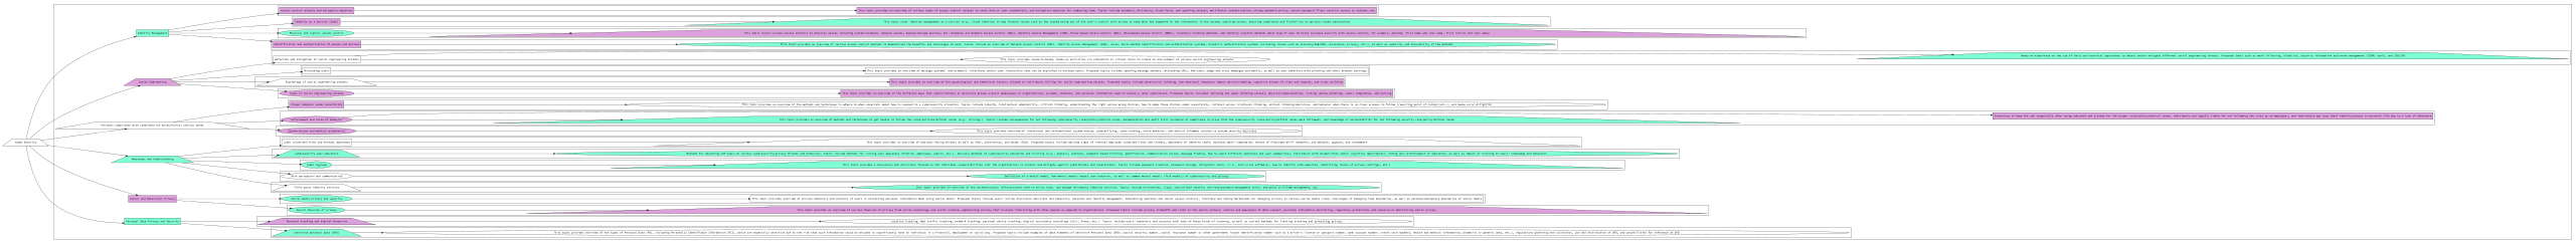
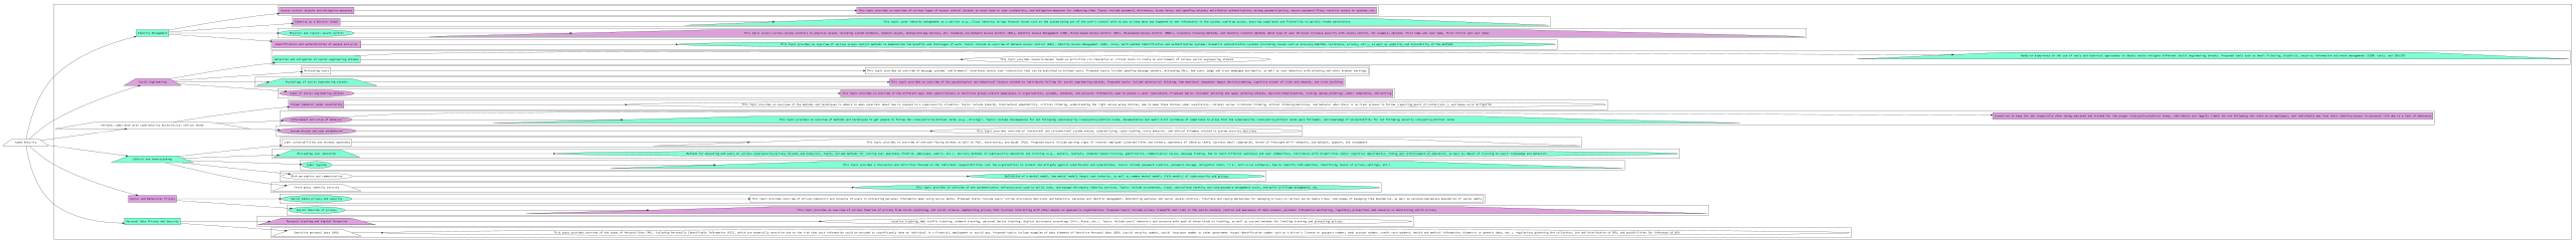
  digraph {
    compound=true
    fontname="Source Code Pro"
    rankdir=LR
    node [fillcolor=aquamarine fontname="Source Code Pro" shape=ellipse style=filled]
    edge [fontname="Source Code Pro"]
-   n1 [fillcolor=plum label="Identification and authentication of people and devices" shape=box]
+   n1 [fillcolor=plum label="Identification and authentication of people and error" shape=box]
    n2 [label="This topic provides an overview of various access control methods to demonstrate the benefits and challenges of each. Topics include an overview of Network Access Control (NAC), Identity Access Management (IAM), roles, multi-method identification and authentication systems, biometric authentication systems (including issues such as accuracy/FAR/FRR, resistance, privacy, etc.), as well as usability and tolerability of the methods"]
    n3 [label="Physical and logical assets control"]
    n4 [fillcolor=plum label="This topic covers various access controls to physical assets including system hardware, network assets, backup/storage devices, etc. Examples are Network Access Control (NAC), Identity Access Management (IAM), Rules-based Access Control (RAC), Rolesbased Access Control (RBAC), inventory tracking methods, and identity creation methods (what type of user ID helps increase security with access control, for example, abc1234, first name and last name, first initial and last name)" shape=trapezium]
    n5 [fillcolor=plum label="Identity as a Service (IaaS)" shape=box]
    n6 [label="This topic cover identity management as a service (e.g., Cloud identity) brings forward issues such as the system being out of the user’s control with no way to know what has happened to the information in the system, auditing access, ensuring compliance and flexibility to quickly revoke permissions" shape=trapezium]
    n7 [fillcolor=white label="Third-party identity services" shape=trapezium]
    n8 [label="This topic provides an overview of the authentication infrastructure used to build, host, and manage thirdparty identity services. Topics include on-premises, cloud, centralized identity services/password management tools, end-point privilege management, etc"]
    n9 [fillcolor=plum label="Access control attacks and mitigation measures" shape=box]
    n10 [fillcolor=plum label="This topic provides an overview of various types of access control attacks to steal data or user credentials, and mitigation measures for combating them. Topics include password, dictionary, brute force, and spoofing attacks; multifactor authentication; strong password policy; secure password files; restrict access to systems; etc" shape=box]
    n11 [fillcolor=plum label="Types of social engineering attacks"]
    n12 [fillcolor=plum label="This topic provides an overview of the different ways that cybercriminals or malicious groups exploit weaknesses in organizations, systems, networks, and personal information used to enable a later cyberattack. Proposed topics included- phishing and spear phishing attacks, physical/impersonation, vishing (phone phishing), email compromise, and baiting" shape=box]
-   n13 [fillcolor=white label="Psychology of social engineering attacks" shape=trapezium]
+   n13 [label="Psychology of social engineering attacks" shape=trapezium]
    n14 [fillcolor=plum label="This topic provides an overview of the psychological and behavioral factors related to individuals falling for social engineering attacks. Proposed topics include adversarial thinking, how emotional responses impact decision-making, cognitive biases of risks and rewards, and trust building" shape=box]
    n15 [fillcolor=white label="Misleading users" shape=box]
    n16 [fillcolor=white label="This topic provides an overview of message systems’ and browsers’ interfaces and/or user interaction that can be exploited to mislead users. Proposed topics include spoofing message senders, misleading URLs, how users judge and trust webpages and emails, as well as user behaviors with phishing and other browser warnings" shape=box]
-   n17 [fillcolor=white label="Detection and mitigation of social engineering attacks" shape=box]
+   n17 [label="Detection and mitigation of social engineering attacks" shape=box]
    n18 [fillcolor=white label="This topic provides scenario-based, hands-on activities via simulation or virtual tools to create an environment of various social engineering attacks"]
    n19 [label="Hands-on experience on the use of tools and technical approaches to detect and/or mitigate different social engineering threats. Proposed tools such as email filtering, blacklist, security information and event management (SIEM) tools, and IDS/IPS" shape=trapezium]
-   n20 [fillcolor=plum label="System misuse and medical misbehavior"]
+   n20 [fillcolor=plum label="System misuse and user misbehavior"]
    n21 [fillcolor=white label="This topic provides overview of intentional and unintentional system misuse, cyberbullying, cyber hacking, naive behavior, and ethical dilemmas related to system security decisions"]
    n22 [fillcolor=plum label="Enforcement and rules of behavior"]
    n23 [label="This topic provides an overview of methods and techniques to get people to follow the rules/policies/ethical norms (e.g., driving!). Topics include consequences for not following cybersecurity rules/policy/ethical norms, documentation and audit trail (evidence of compliance to prove that the cybersecurity rules/policy/ethical norms were followed), and knowledge of accountability for not following security rule/policy/ethical norms" shape=trapezium]
    n24 [fillcolor=plum label="Incentives to keep the job (especially after being educated and trained for the proper rules/policy/ethical norms, individuals are legally liable for not following the rules as an employee), and individuals may lose their identity/access in personal life due to a lack of adherence" shape=box]
    n25 [fillcolor=plum label="Proper behavior under uncertainty" shape=box]
    n26 [fillcolor=white label="This topic provides an overview of the methods and techniques to adhere to when uncertain about how to respond to a cybersecurity situation. Topics include CyberIQ, intellectual adaptability, critical thinking, understanding the right versus wrong choices, how to make those choices under uncertainty, rational versus irrational thinking, ethical thinking/decisions, and behavior when there is no clear process to follow (reporting/point of contact/etc.), and human error mitigation"]
    n27 [fillcolor=white label="Risk perception and communication"]
    n28 [label="Definition of a mental model, how mental models impact user behavior, as well as common mental models (folk models) of cybersecurity and privacy"]
    n29 [label="Cyber hygiene"]
    n30 [label="This topic provides a discussion and activities focused on the individual responsibilities (not the organization) to protect and mitigate against cyberthreats and cyberattacks. Topics include password creation, password storage, mitigation tools, (i.e., anti-virus software), how to identify safe websites, identifying levels of privacy settings, etc.)" shape=trapezium]
-   n31 [label="Cybersecurity user education" shape=trapezium]
+   n31 [label="Misleading user education" shape=trapezium]
    n32 [label="Methods for educating end-users on various cybersecurity/privacy threats and behaviors. Topics include methods for raising user awareness (PreK-12, employees, public, etc.), delivery methods of cybersecurity education and training (e.g., posters, leaflets, computer-based training, gamification, communication styles, message framing, how to reach different audiences and user communities, individuals with disabilities and/or cognitive impairments), timing and reinforcement of education, as well as impact of training on users’ knowledge and behaviors"]
    n33 [fillcolor=white label="Cyber vulnerabilities and threats awareness" shape=box]
    n34 [fillcolor=white label="This topic provides an overview of end-user-facing threats as well as Fear, Uncertainty, and Doubt (FUD). Proposed topics include warning signs of internal employee vulnerabilities and threats, awareness of identity theft, business email compromise, threat of free/open Wi-Fi networks, and malware, spyware, and ransomware" shape=trapezium]
    n35 [label="Social theories of privacy"]
    n36 [fillcolor=plum label="This topic provides an overview of various theories of privacy from social psychology and social science, emphasizing privacy that involves interacting with other people as opposed to organizations. Proposed topics include privacy tradeoffs and risks in the social context, control and awareness of data consent, personal information monitoring, regulatory protections and concerns on maintaining social privacy" shape=trapezium]
    n37 [label="Social media privacy and security"]
    n38 [fillcolor=white label="This topic provides overview of privacy behaviors and concerns of users in protecting personal information when using social media. Proposed topics include users’ online disclosure decisions and behaviors, personas and identity management, determining audience and social access controls, interface and coping mechanisms for managing privacy on various social media sites, challenges of managing time boundaries, as well as personal/workplace boundaries of social media" shape=box]
-   n39 [label="Sensitive personal data (SPD)" shape=trapezium]
+   n39 [fillcolor=white label="Sensitive personal data (SPD)" shape=trapezium]
    n40 [fillcolor=white label="This topic provides overview of the types of Personal Data (PD), including Personally Identifiable Information (PII), which are especially sensitive due to the risk that such information could be misused to significantly harm an individual in a financial, employment or social way. Proposed topics include examples of data elements of Sensitive Personal Data (SPD) (social security number, social insurance number or other government issued identification number such as a driver’s license or passport number; bank account number; credit card numbers; health and medical information; biometric or genetic data, etc.), regulations governing the collection, use and distribution of SPD, and possibilities for inference of SPD"]
    n41 [fillcolor=plum label="Personal tracking and digital footprint" shape=trapezium]
    n42 [fillcolor=white label="Location tracking, Web traffic tracking, network tracking, personal device tracking, digital assistants recordings (Siri, Alexa, etc.). Topics include users’ behaviors and concerns with each of these kinds of tracking, as well as current methods for limiting tracking and protecting privacy"]
    n43 [label="Identity Management" shape=box]
    n44 [fillcolor=plum label="Social Engineering" shape=trapezium]
    n45 [fillcolor=white label="Personal Compliance with Cybersecurity Rules/Policy/ Ethical Norms" shape=trapezium]
-   n46 [label="Awareness and Understanding" shape=trapezium]
+   n46 [label="Ethical and Understanding" shape=trapezium]
    n47 [fillcolor=plum label="Social and Behavioral Privacy" shape=box]
    n48 [label="Personal Data Privacy and Security" shape=box]
    n49 [fillcolor=white label="Human Security" shape=trapezium]
    subgraph cluster_1 {
      n43
      n44
      n45
      n46
      n47
      n48
      subgraph cluster_2 {
        n1
        n2
      }
      subgraph cluster_3 {
        n3
        n4
      }
      subgraph cluster_4 {
        n5
        n6
      }
      subgraph cluster_5 {
        n7
        n8
      }
      subgraph cluster_6 {
        n9
        n10
      }
      subgraph cluster_7 {
        n11
        n12
      }
      subgraph cluster_8 {
        n13
        n14
      }
      subgraph cluster_9 {
        n15
        n16
      }
      subgraph cluster_10 {
        n17
        n18
        n19
      }
      subgraph cluster_11 {
        n20
        n21
      }
      subgraph cluster_12 {
        n22
        n23
        n24
      }
      subgraph cluster_13 {
        n25
        n26
      }
      subgraph cluster_14 {
        n27
        n28
      }
      subgraph cluster_15 {
        n29
        n30
      }
      subgraph cluster_16 {
        n31
        n32
      }
      subgraph cluster_17 {
        n33
        n34
      }
      subgraph cluster_18 {
        n35
        n36
      }
      subgraph cluster_19 {
        n37
        n38
      }
      subgraph cluster_20 {
        n39
        n40
      }
      subgraph cluster_21 {
        n41
        n42
      }
    }
    n1 -> n2 [minlen=1]
    n3 -> n4 [minlen=1]
    n5 -> n6 [minlen=1]
    n7 -> n8 [minlen=1]
    n9 -> n10 [minlen=1]
    n11 -> n12 [minlen=1]
    n13 -> n14 [minlen=1]
    n15 -> n16 [minlen=1]
    n17 -> n18 [minlen=1]
    n17 -> n19 [minlen=2]
    n20 -> n21 [minlen=1]
    n22 -> n23 [minlen=1]
    n22 -> n24 [minlen=2]
    n25 -> n26 [minlen=1]
    n27 -> n28 [minlen=1]
    n29 -> n30 [minlen=1]
    n31 -> n32 [minlen=1]
    n33 -> n34 [minlen=1]
    n35 -> n36 [minlen=1]
    n37 -> n38 [minlen=1]
    n39 -> n40 [minlen=1]
    n41 -> n42 [minlen=1]
    n43 -> n1
    n43 -> n3
    n43 -> n5
    n43 -> n9
    n44 -> n11
    n44 -> n13
    n44 -> n15
    n44 -> n17
    n45 -> n20
    n45 -> n22
    n45 -> n25
    n46 -> n7
    n46 -> n27
    n46 -> n29
    n46 -> n31
    n46 -> n33
    n47 -> n35
    n47 -> n37
    n48 -> n39
    n48 -> n41
    n49 -> n43
    n49 -> n44
    n49 -> n45
    n49 -> n46
    n49 -> n47
    n49 -> n48
  }
